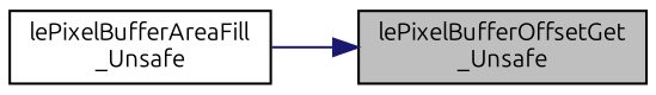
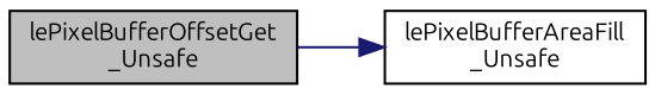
  digraph {
    rankdir=RL
    fontname=Ubuntu
    node [color=black fontname=Ubuntu fontsize=10 shape=record style=filled]
    n1 [fillcolor=grey75 fontcolor=black height=0.2 label="lePixelBufferOffsetGet\l_Unsafe" width=0.4]
    n2 [fillcolor=white height=0.2 label="lePixelBufferAreaFill\l_Unsafe" width=0.4]
-   n1 -> n2 [color=midnightblue dir=back fontname=Ubuntu fontsize=10 labelfontname=Helvetica labelfontsize=10 style=solid]
+   n2 -> n1 [color=midnightblue dir=back fontname=Ubuntu fontsize=10 labelfontname=Helvetica labelfontsize=10 style=solid]
  }
